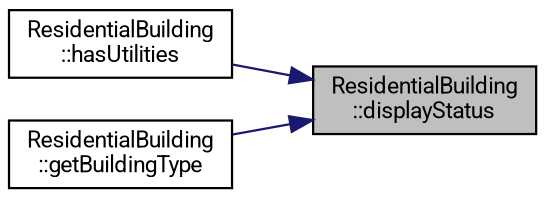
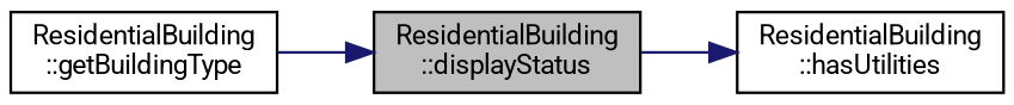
  digraph {
    fontname=Roboto
    rankdir=LR
    node [color=black fillcolor=white fontname=Roboto fontsize=10 shape=record style=filled]
    edge [color=midnightblue fontname=Roboto fontsize=10 labelfontname=Helvetica labelfontsize=10 style=solid]
    n1 [fillcolor=grey75 fontcolor=black height=0.2 label="ResidentialBuilding\l::displayStatus" width=0.4]
    n2 [height=0.2 label="ResidentialBuilding\l::hasUtilities" width=0.4]
    n3 [height=0.2 label="ResidentialBuilding\l::getBuildingType" width=0.4]
-   n2 -> n1
+   n1 -> n2
    n3 -> n1
  }
